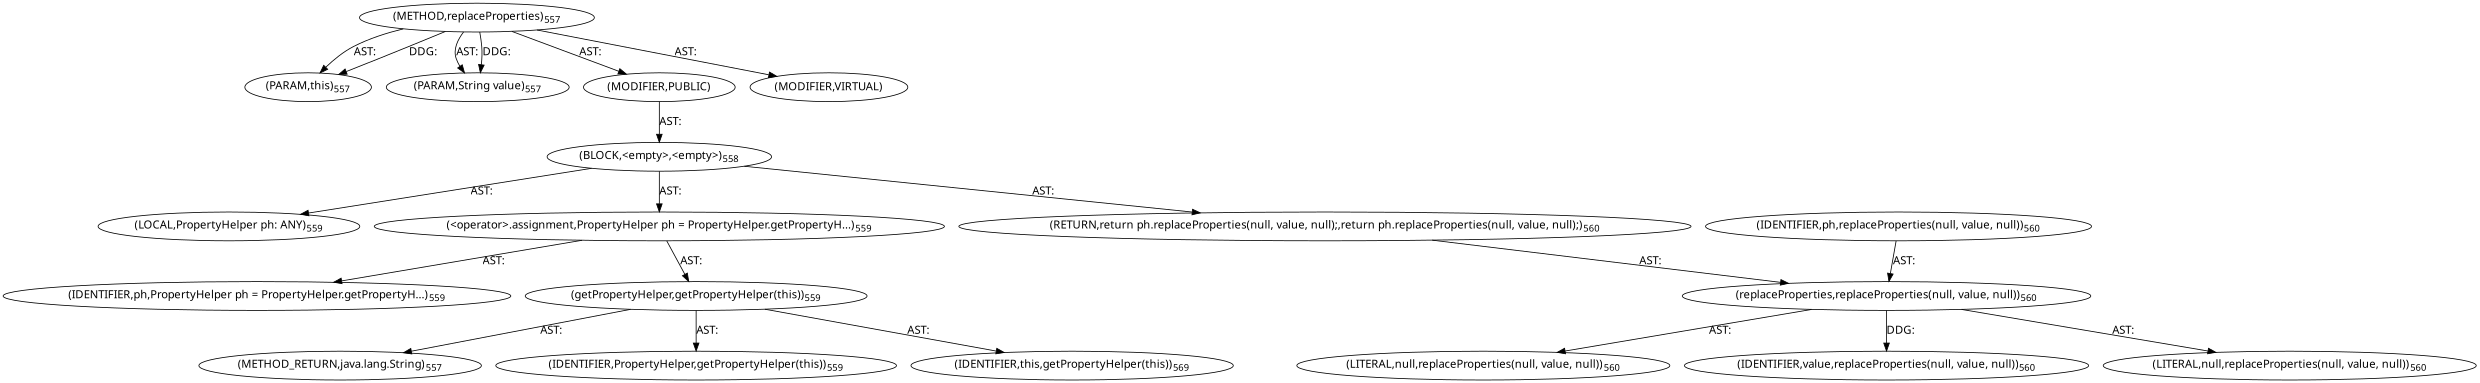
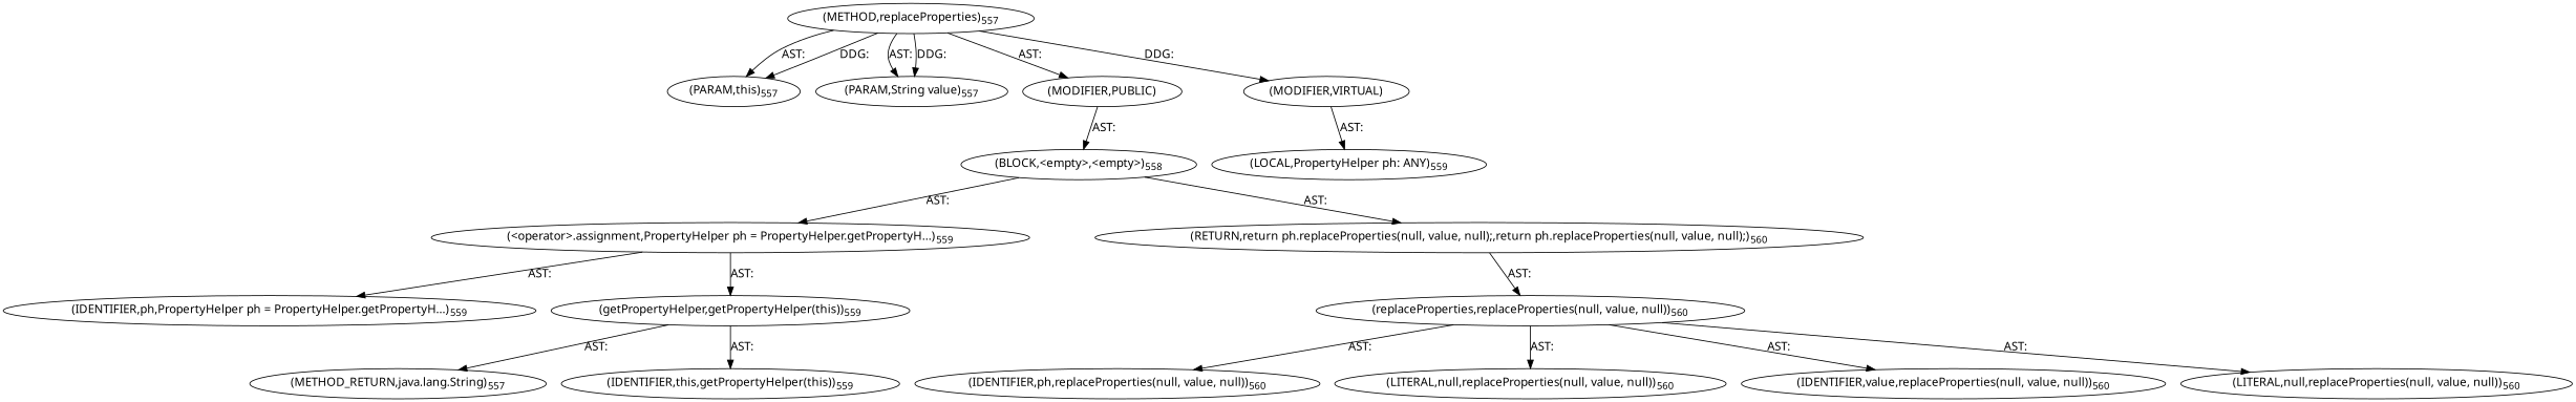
  digraph {
    fontname="Noto Sans"
    node [fontname="Noto Sans"]
    edge [fontname="Noto Sans"]
    n1 [label=<(METHOD,replaceProperties)<SUB>557</SUB>>]
    n2 [label=<(PARAM,this)<SUB>557</SUB>>]
    n3 [label=<(PARAM,String value)<SUB>557</SUB>>]
    n4 [label=<(MODIFIER,PUBLIC)>]
    n5 [label=<(MODIFIER,VIRTUAL)>]
    n6 [label=<(BLOCK,&lt;empty&gt;,&lt;empty&gt;)<SUB>558</SUB>>]
    n7 [label=<(LOCAL,PropertyHelper ph: ANY)<SUB>559</SUB>>]
    n8 [label=<(&lt;operator&gt;.assignment,PropertyHelper ph = PropertyHelper.getPropertyH...)<SUB>559</SUB>>]
    n9 [label=<(RETURN,return ph.replaceProperties(null, value, null);,return ph.replaceProperties(null, value, null);)<SUB>560</SUB>>]
    n10 [label=<(METHOD_RETURN,java.lang.String)<SUB>557</SUB>>]
    n11 [label=<(IDENTIFIER,ph,PropertyHelper ph = PropertyHelper.getPropertyH...)<SUB>559</SUB>>]
    n12 [label=<(getPropertyHelper,getPropertyHelper(this))<SUB>559</SUB>>]
    n13 [label=<(replaceProperties,replaceProperties(null, value, null))<SUB>560</SUB>>]
-   n14 [label=<(IDENTIFIER,PropertyHelper,getPropertyHelper(this))<SUB>559</SUB>>]
-   n15 [label=<(IDENTIFIER,this,getPropertyHelper(this))<SUB>569</SUB>>]
+   n15 [label=<(IDENTIFIER,this,getPropertyHelper(this))<SUB>559</SUB>>]
    n16 [label=<(IDENTIFIER,ph,replaceProperties(null, value, null))<SUB>560</SUB>>]
    n17 [label=<(LITERAL,null,replaceProperties(null, value, null))<SUB>560</SUB>>]
    n18 [label=<(IDENTIFIER,value,replaceProperties(null, value, null))<SUB>560</SUB>>]
    n19 [label=<(LITERAL,null,replaceProperties(null, value, null))<SUB>560</SUB>>]
    n1 -> n2 [label="AST: "]
    n1 -> n2 [label="DDG: "]
    n1 -> n3 [label="AST: "]
    n1 -> n3 [label="DDG: "]
    n1 -> n4 [label="AST: "]
-   n1 -> n5 [label="AST: "]
+   n1 -> n5 [label="DDG: "]
    n4 -> n6 [label="AST: "]
-   n6 -> n7 [label="AST: "]
+   n5 -> n7 [label="AST: "]
    n6 -> n8 [label="AST: "]
    n6 -> n9 [label="AST: "]
    n8 -> n11 [label="AST: "]
    n8 -> n12 [label="AST: "]
    n9 -> n13 [label="AST: "]
    n12 -> n10 [label="AST: "]
-   n12 -> n14 [label="AST: "]
    n12 -> n15 [label="AST: "]
-   n16 -> n13 [label="AST: "]
+   n13 -> n16 [label="AST: "]
    n13 -> n17 [label="AST: "]
-   n13 -> n18 [label="DDG: "]
+   n13 -> n18 [label="AST: "]
    n13 -> n19 [label="AST: "]
  }
